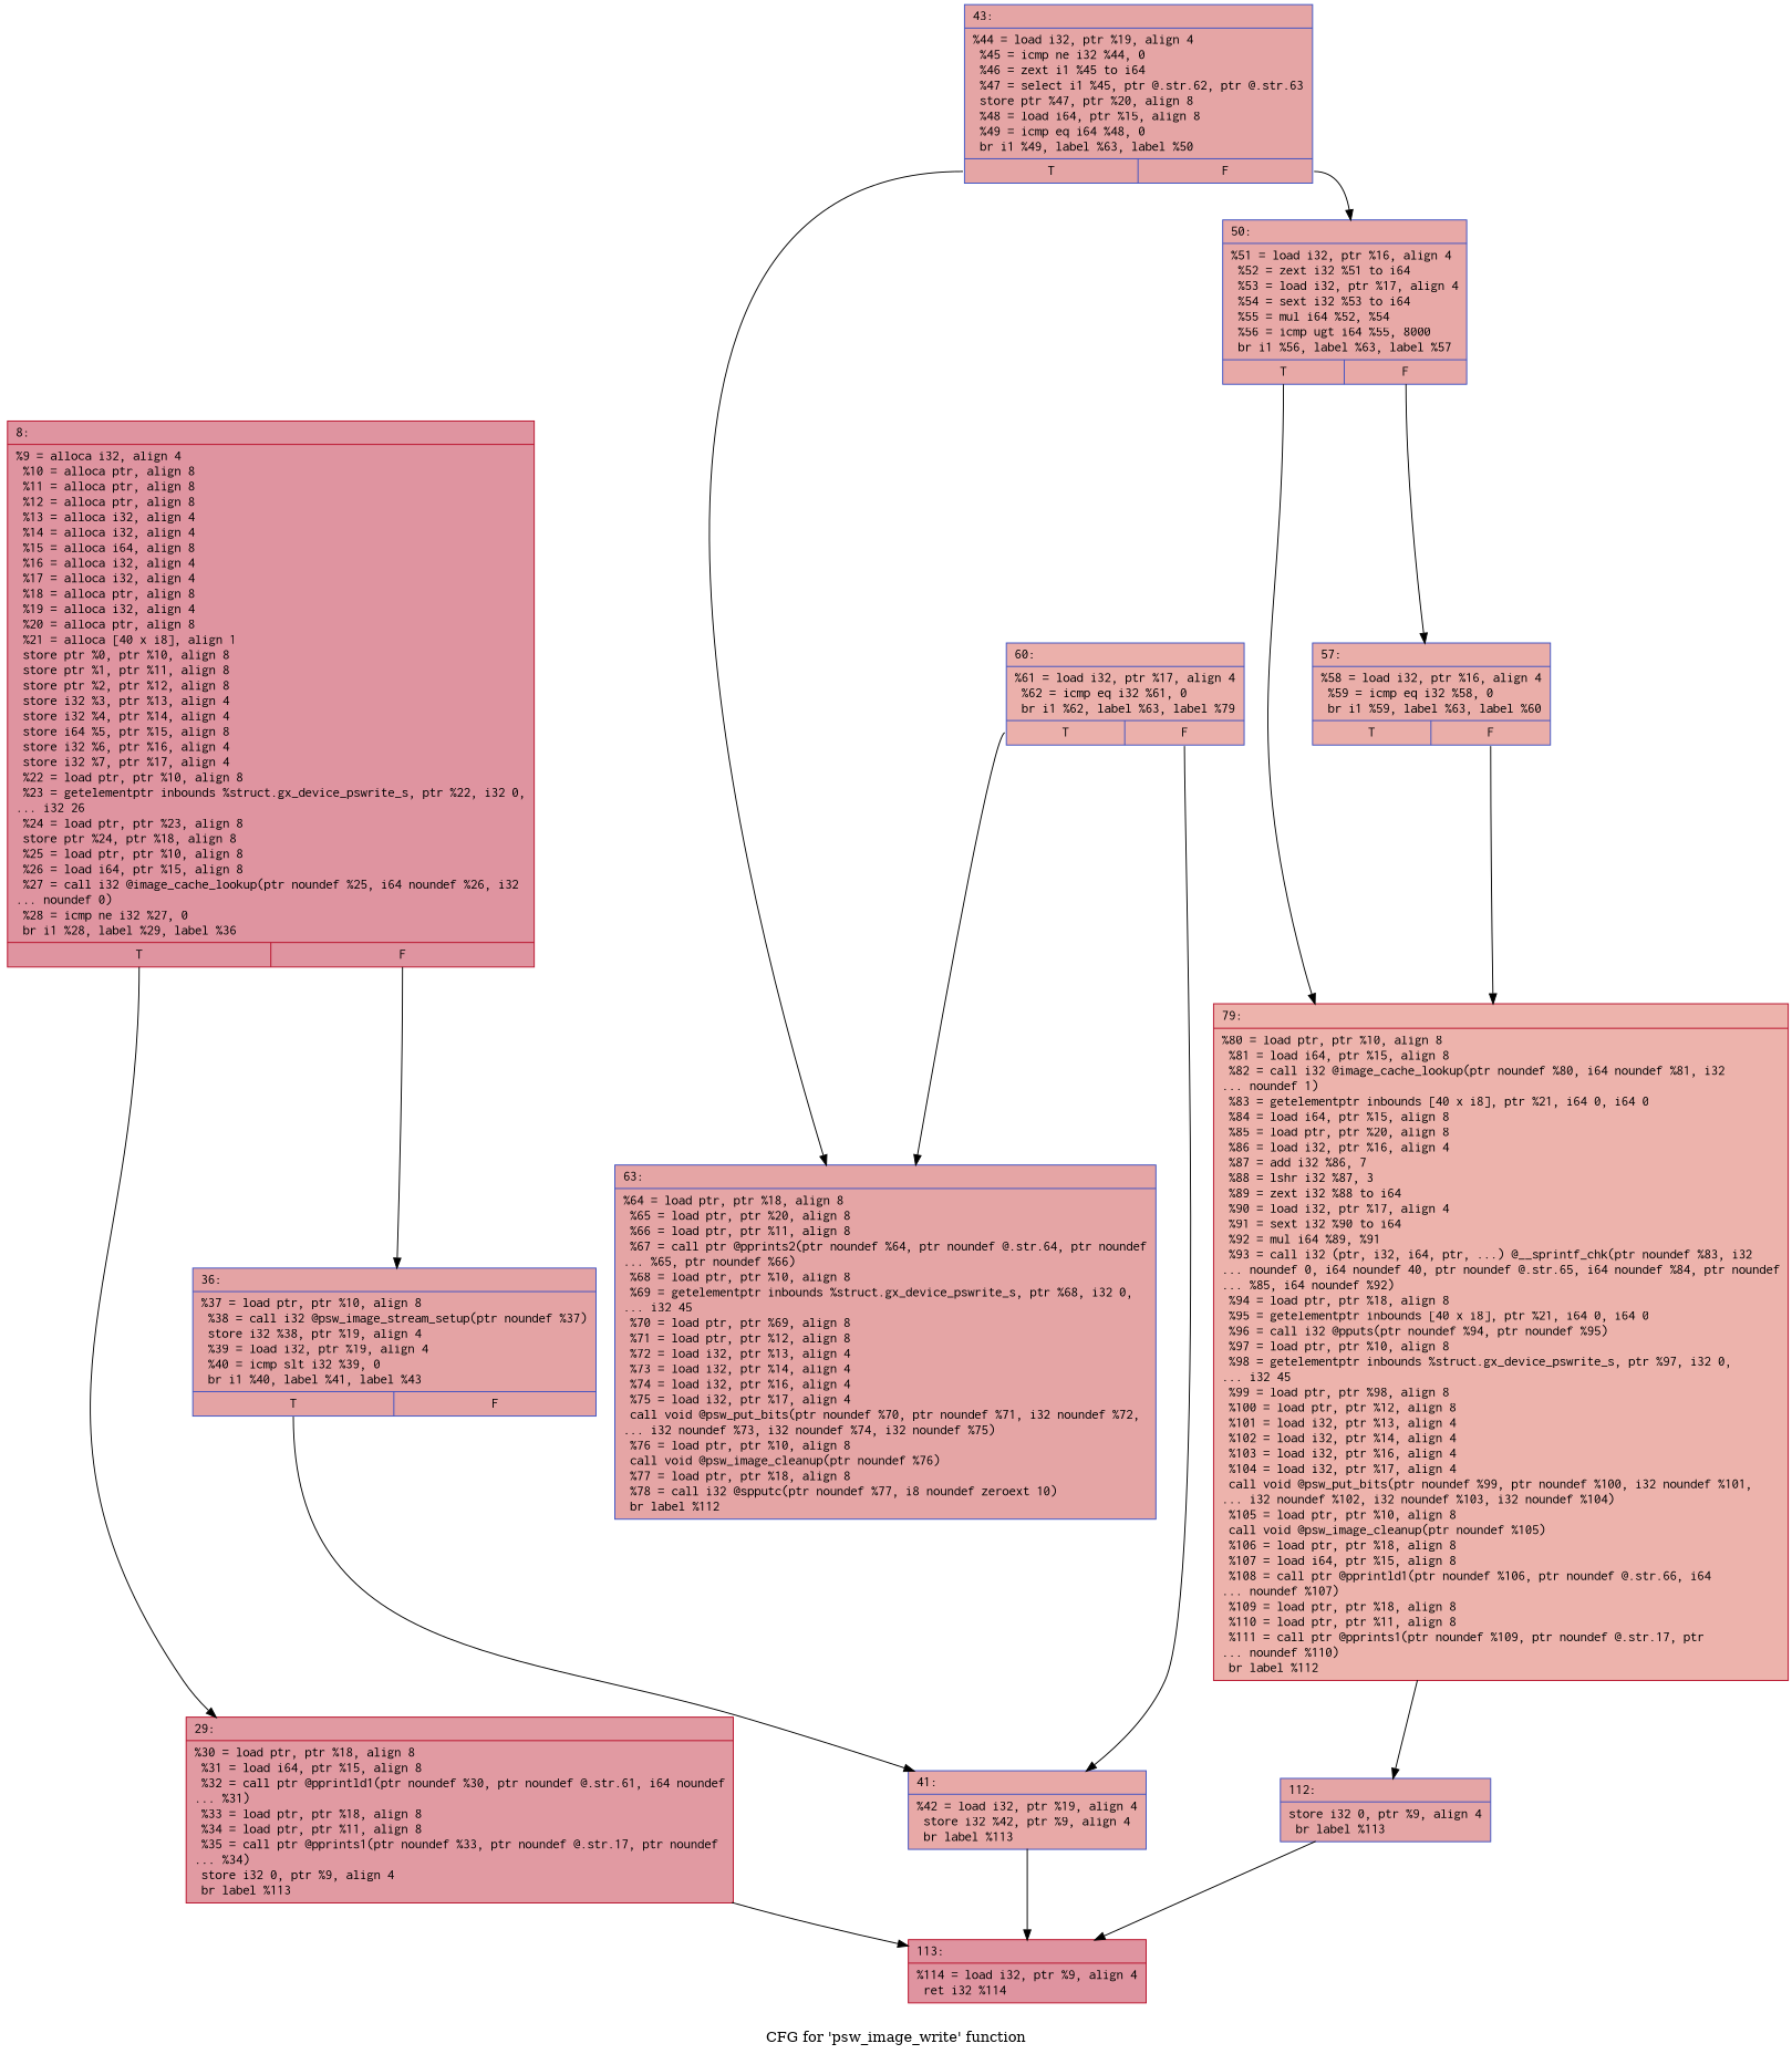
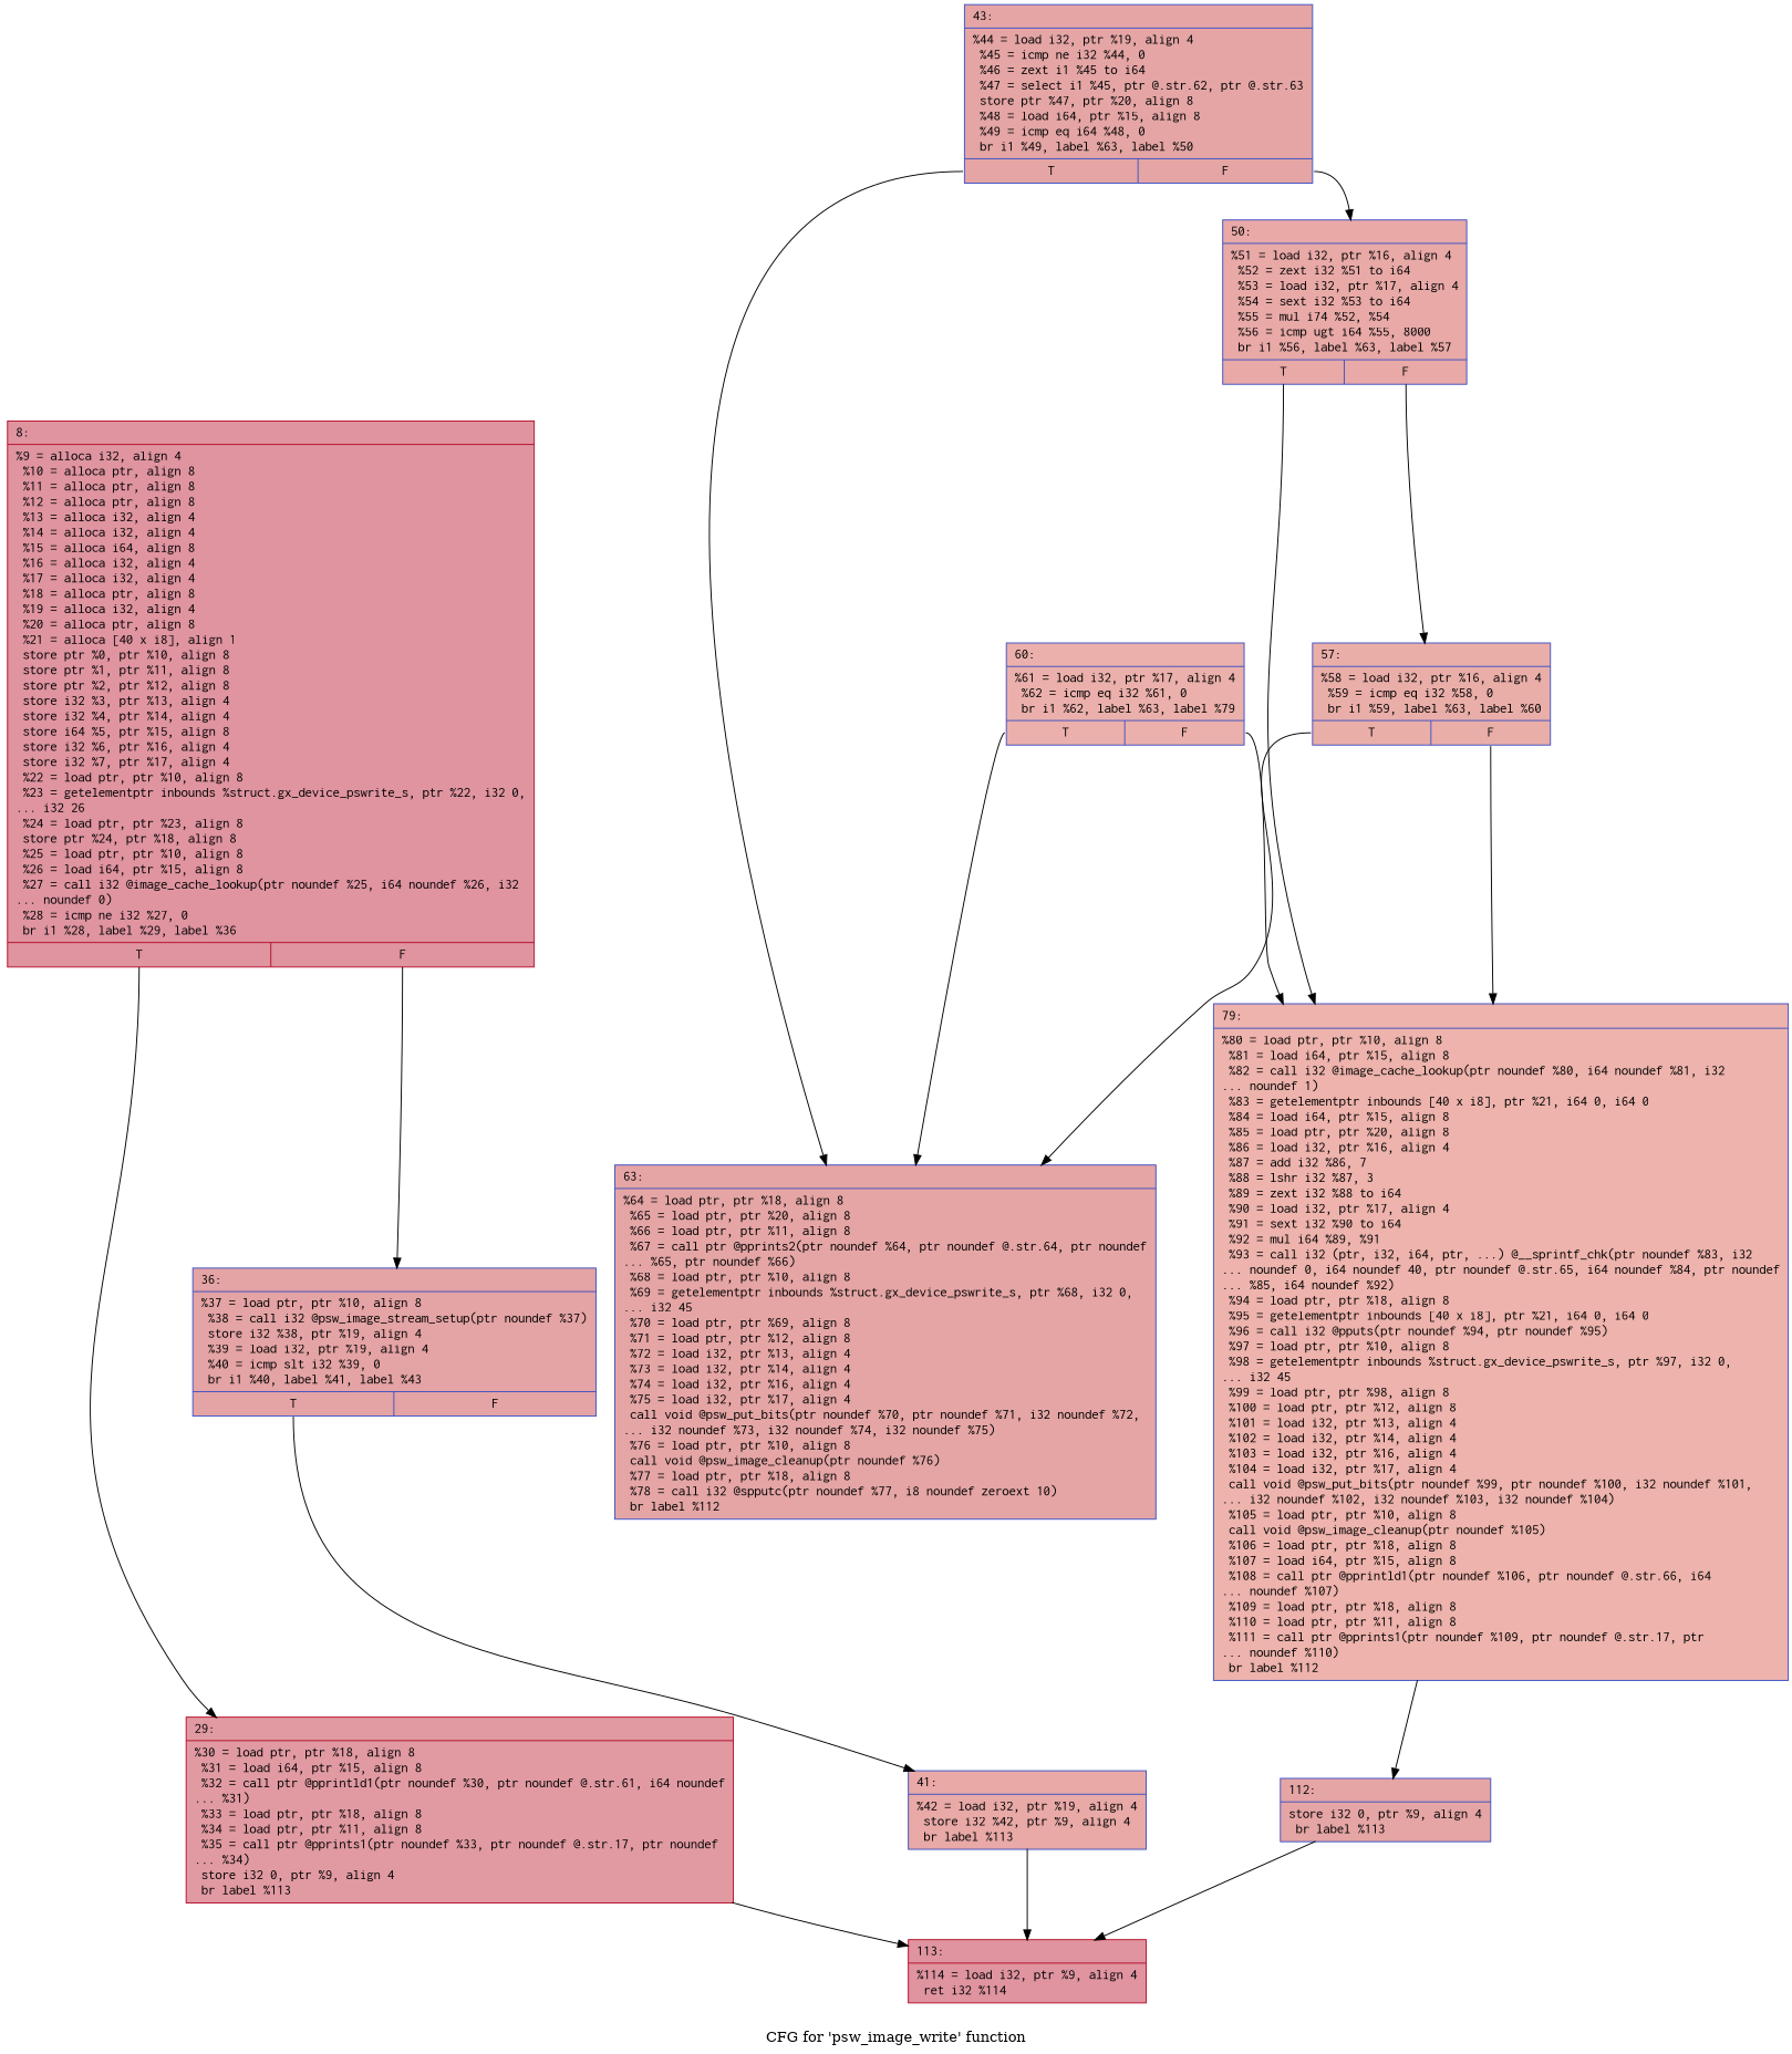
  digraph {
    label="CFG for 'psw_image_write' function"
    node [color="#3d50c3ff" fillcolor="#c5333470" fontname=Courier shape=record style=filled]
    edge [tailport=s0]
    n1 [color="#b70d28ff" fillcolor="#b70d2870" label="{8:\l|  %9 = alloca i32, align 4\l  %10 = alloca ptr, align 8\l  %11 = alloca ptr, align 8\l  %12 = alloca ptr, align 8\l  %13 = alloca i32, align 4\l  %14 = alloca i32, align 4\l  %15 = alloca i64, align 8\l  %16 = alloca i32, align 4\l  %17 = alloca i32, align 4\l  %18 = alloca ptr, align 8\l  %19 = alloca i32, align 4\l  %20 = alloca ptr, align 8\l  %21 = alloca [40 x i8], align 1\l  store ptr %0, ptr %10, align 8\l  store ptr %1, ptr %11, align 8\l  store ptr %2, ptr %12, align 8\l  store i32 %3, ptr %13, align 4\l  store i32 %4, ptr %14, align 4\l  store i64 %5, ptr %15, align 8\l  store i32 %6, ptr %16, align 4\l  store i32 %7, ptr %17, align 4\l  %22 = load ptr, ptr %10, align 8\l  %23 = getelementptr inbounds %struct.gx_device_pswrite_s, ptr %22, i32 0,\l... i32 26\l  %24 = load ptr, ptr %23, align 8\l  store ptr %24, ptr %18, align 8\l  %25 = load ptr, ptr %10, align 8\l  %26 = load i64, ptr %15, align 8\l  %27 = call i32 @image_cache_lookup(ptr noundef %25, i64 noundef %26, i32\l... noundef 0)\l  %28 = icmp ne i32 %27, 0\l  br i1 %28, label %29, label %36\l|{<s0>T|<s1>F}}"]
    n2 [color="#b70d28ff" fillcolor="#bb1b2c70" label="{29:\l|  %30 = load ptr, ptr %18, align 8\l  %31 = load i64, ptr %15, align 8\l  %32 = call ptr @pprintld1(ptr noundef %30, ptr noundef @.str.61, i64 noundef\l... %31)\l  %33 = load ptr, ptr %18, align 8\l  %34 = load ptr, ptr %11, align 8\l  %35 = call ptr @pprints1(ptr noundef %33, ptr noundef @.str.17, ptr noundef\l... %34)\l  store i32 0, ptr %9, align 4\l  br label %113\l}"]
    n3 [fillcolor="#c32e3170" label="{36:\l|  %37 = load ptr, ptr %10, align 8\l  %38 = call i32 @psw_image_stream_setup(ptr noundef %37)\l  store i32 %38, ptr %19, align 4\l  %39 = load i32, ptr %19, align 4\l  %40 = icmp slt i32 %39, 0\l  br i1 %40, label %41, label %43\l|{<s0>T|<s1>F}}"]
    n4 [color="#b70d28ff" fillcolor="#b70d2870" label="{113:\l|  %114 = load i32, ptr %9, align 4\l  ret i32 %114\l}"]
    n5 [fillcolor="#ca3b3770" label="{41:\l|  %42 = load i32, ptr %19, align 4\l  store i32 %42, ptr %9, align 4\l  br label %113\l}"]
    n6 [label="{43:\l|  %44 = load i32, ptr %19, align 4\l  %45 = icmp ne i32 %44, 0\l  %46 = zext i1 %45 to i64\l  %47 = select i1 %45, ptr @.str.62, ptr @.str.63\l  store ptr %47, ptr %20, align 8\l  %48 = load i64, ptr %15, align 8\l  %49 = icmp eq i64 %48, 0\l  br i1 %49, label %63, label %50\l|{<s0>T|<s1>F}}"]
    n7 [label="{63:\l|  %64 = load ptr, ptr %18, align 8\l  %65 = load ptr, ptr %20, align 8\l  %66 = load ptr, ptr %11, align 8\l  %67 = call ptr @pprints2(ptr noundef %64, ptr noundef @.str.64, ptr noundef\l... %65, ptr noundef %66)\l  %68 = load ptr, ptr %10, align 8\l  %69 = getelementptr inbounds %struct.gx_device_pswrite_s, ptr %68, i32 0,\l... i32 45\l  %70 = load ptr, ptr %69, align 8\l  %71 = load ptr, ptr %12, align 8\l  %72 = load i32, ptr %13, align 4\l  %73 = load i32, ptr %14, align 4\l  %74 = load i32, ptr %16, align 4\l  %75 = load i32, ptr %17, align 4\l  call void @psw_put_bits(ptr noundef %70, ptr noundef %71, i32 noundef %72,\l... i32 noundef %73, i32 noundef %74, i32 noundef %75)\l  %76 = load ptr, ptr %10, align 8\l  call void @psw_image_cleanup(ptr noundef %76)\l  %77 = load ptr, ptr %18, align 8\l  %78 = call i32 @spputc(ptr noundef %77, i8 noundef zeroext 10)\l  br label %112\l}"]
-   n8 [fillcolor="#ca3b3770" label="{50:\l|  %51 = load i32, ptr %16, align 4\l  %52 = zext i32 %51 to i64\l  %53 = load i32, ptr %17, align 4\l  %54 = sext i32 %53 to i64\l  %55 = mul i64 %52, %54\l  %56 = icmp ugt i64 %55, 8000\l  br i1 %56, label %63, label %57\l|{<s0>T|<s1>F}}"]
+   n8 [fillcolor="#ca3b3770" label="{50:\l|  %51 = load i32, ptr %16, align 4\l  %52 = zext i32 %51 to i64\l  %53 = load i32, ptr %17, align 4\l  %54 = sext i32 %53 to i64\l  %55 = mul i74 %52, %54\l  %56 = icmp ugt i64 %55, 8000\l  br i1 %56, label %63, label %57\l|{<s0>T|<s1>F}}"]
    n9 [fillcolor="#d0473d70" label="{57:\l|  %58 = load i32, ptr %16, align 4\l  %59 = icmp eq i32 %58, 0\l  br i1 %59, label %63, label %60\l|{<s0>T|<s1>F}}"]
-   n10 [color="#b70d28ff" fillcolor="#d6524470" label="{79:\l|  %80 = load ptr, ptr %10, align 8\l  %81 = load i64, ptr %15, align 8\l  %82 = call i32 @image_cache_lookup(ptr noundef %80, i64 noundef %81, i32\l... noundef 1)\l  %83 = getelementptr inbounds [40 x i8], ptr %21, i64 0, i64 0\l  %84 = load i64, ptr %15, align 8\l  %85 = load ptr, ptr %20, align 8\l  %86 = load i32, ptr %16, align 4\l  %87 = add i32 %86, 7\l  %88 = lshr i32 %87, 3\l  %89 = zext i32 %88 to i64\l  %90 = load i32, ptr %17, align 4\l  %91 = sext i32 %90 to i64\l  %92 = mul i64 %89, %91\l  %93 = call i32 (ptr, i32, i64, ptr, ...) @__sprintf_chk(ptr noundef %83, i32\l... noundef 0, i64 noundef 40, ptr noundef @.str.65, i64 noundef %84, ptr noundef\l... %85, i64 noundef %92)\l  %94 = load ptr, ptr %18, align 8\l  %95 = getelementptr inbounds [40 x i8], ptr %21, i64 0, i64 0\l  %96 = call i32 @pputs(ptr noundef %94, ptr noundef %95)\l  %97 = load ptr, ptr %10, align 8\l  %98 = getelementptr inbounds %struct.gx_device_pswrite_s, ptr %97, i32 0,\l... i32 45\l  %99 = load ptr, ptr %98, align 8\l  %100 = load ptr, ptr %12, align 8\l  %101 = load i32, ptr %13, align 4\l  %102 = load i32, ptr %14, align 4\l  %103 = load i32, ptr %16, align 4\l  %104 = load i32, ptr %17, align 4\l  call void @psw_put_bits(ptr noundef %99, ptr noundef %100, i32 noundef %101,\l... i32 noundef %102, i32 noundef %103, i32 noundef %104)\l  %105 = load ptr, ptr %10, align 8\l  call void @psw_image_cleanup(ptr noundef %105)\l  %106 = load ptr, ptr %18, align 8\l  %107 = load i64, ptr %15, align 8\l  %108 = call ptr @pprintld1(ptr noundef %106, ptr noundef @.str.66, i64\l... noundef %107)\l  %109 = load ptr, ptr %18, align 8\l  %110 = load ptr, ptr %11, align 8\l  %111 = call ptr @pprints1(ptr noundef %109, ptr noundef @.str.17, ptr\l... noundef %110)\l  br label %112\l}"]
+   n10 [fillcolor="#d6524470" label="{79:\l|  %80 = load ptr, ptr %10, align 8\l  %81 = load i64, ptr %15, align 8\l  %82 = call i32 @image_cache_lookup(ptr noundef %80, i64 noundef %81, i32\l... noundef 1)\l  %83 = getelementptr inbounds [40 x i8], ptr %21, i64 0, i64 0\l  %84 = load i64, ptr %15, align 8\l  %85 = load ptr, ptr %20, align 8\l  %86 = load i32, ptr %16, align 4\l  %87 = add i32 %86, 7\l  %88 = lshr i32 %87, 3\l  %89 = zext i32 %88 to i64\l  %90 = load i32, ptr %17, align 4\l  %91 = sext i32 %90 to i64\l  %92 = mul i64 %89, %91\l  %93 = call i32 (ptr, i32, i64, ptr, ...) @__sprintf_chk(ptr noundef %83, i32\l... noundef 0, i64 noundef 40, ptr noundef @.str.65, i64 noundef %84, ptr noundef\l... %85, i64 noundef %92)\l  %94 = load ptr, ptr %18, align 8\l  %95 = getelementptr inbounds [40 x i8], ptr %21, i64 0, i64 0\l  %96 = call i32 @pputs(ptr noundef %94, ptr noundef %95)\l  %97 = load ptr, ptr %10, align 8\l  %98 = getelementptr inbounds %struct.gx_device_pswrite_s, ptr %97, i32 0,\l... i32 45\l  %99 = load ptr, ptr %98, align 8\l  %100 = load ptr, ptr %12, align 8\l  %101 = load i32, ptr %13, align 4\l  %102 = load i32, ptr %14, align 4\l  %103 = load i32, ptr %16, align 4\l  %104 = load i32, ptr %17, align 4\l  call void @psw_put_bits(ptr noundef %99, ptr noundef %100, i32 noundef %101,\l... i32 noundef %102, i32 noundef %103, i32 noundef %104)\l  %105 = load ptr, ptr %10, align 8\l  call void @psw_image_cleanup(ptr noundef %105)\l  %106 = load ptr, ptr %18, align 8\l  %107 = load i64, ptr %15, align 8\l  %108 = call ptr @pprintld1(ptr noundef %106, ptr noundef @.str.66, i64\l... noundef %107)\l  %109 = load ptr, ptr %18, align 8\l  %110 = load ptr, ptr %11, align 8\l  %111 = call ptr @pprints1(ptr noundef %109, ptr noundef @.str.17, ptr\l... noundef %110)\l  br label %112\l}"]
    n11 [label="{112:\l|  store i32 0, ptr %9, align 4\l  br label %113\l}"]
    n12 [fillcolor="#d24b4070" label="{60:\l|  %61 = load i32, ptr %17, align 4\l  %62 = icmp eq i32 %61, 0\l  br i1 %62, label %63, label %79\l|{<s0>T|<s1>F}}"]
    n1 -> n2
    n1 -> n3 [tailport=s1]
    n2 -> n4
    n3 -> n5
    n5 -> n4
    n6 -> n7
    n6 -> n8 [tailport=s1]
    n8 -> n9 [tailport=s1]
    n8 -> n10
+   n9 -> n7
    n9 -> n10 [tailport=s1]
    n10 -> n11
    n11 -> n4
    n12 -> n7
-   n12 -> n5 [tailport=s1]
+   n12 -> n10 [tailport=s1]
  }
